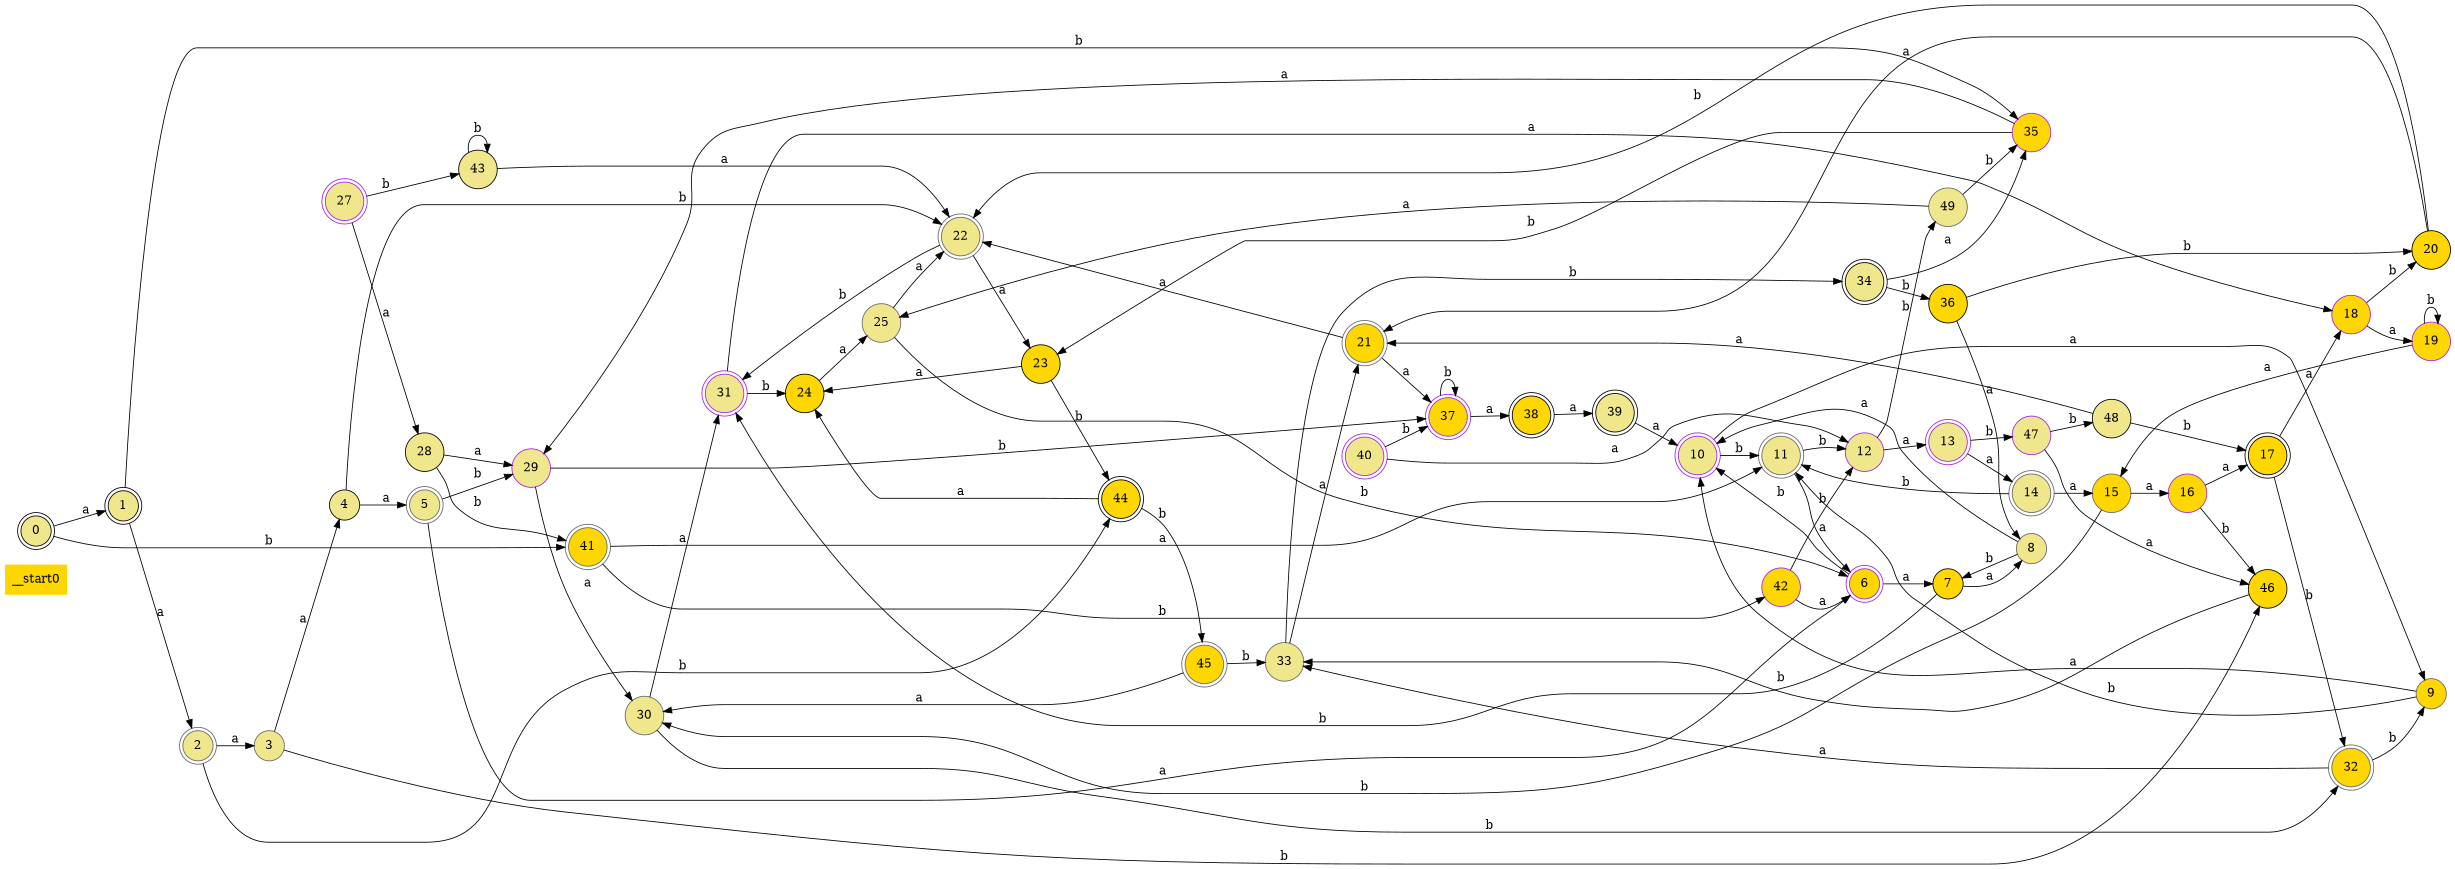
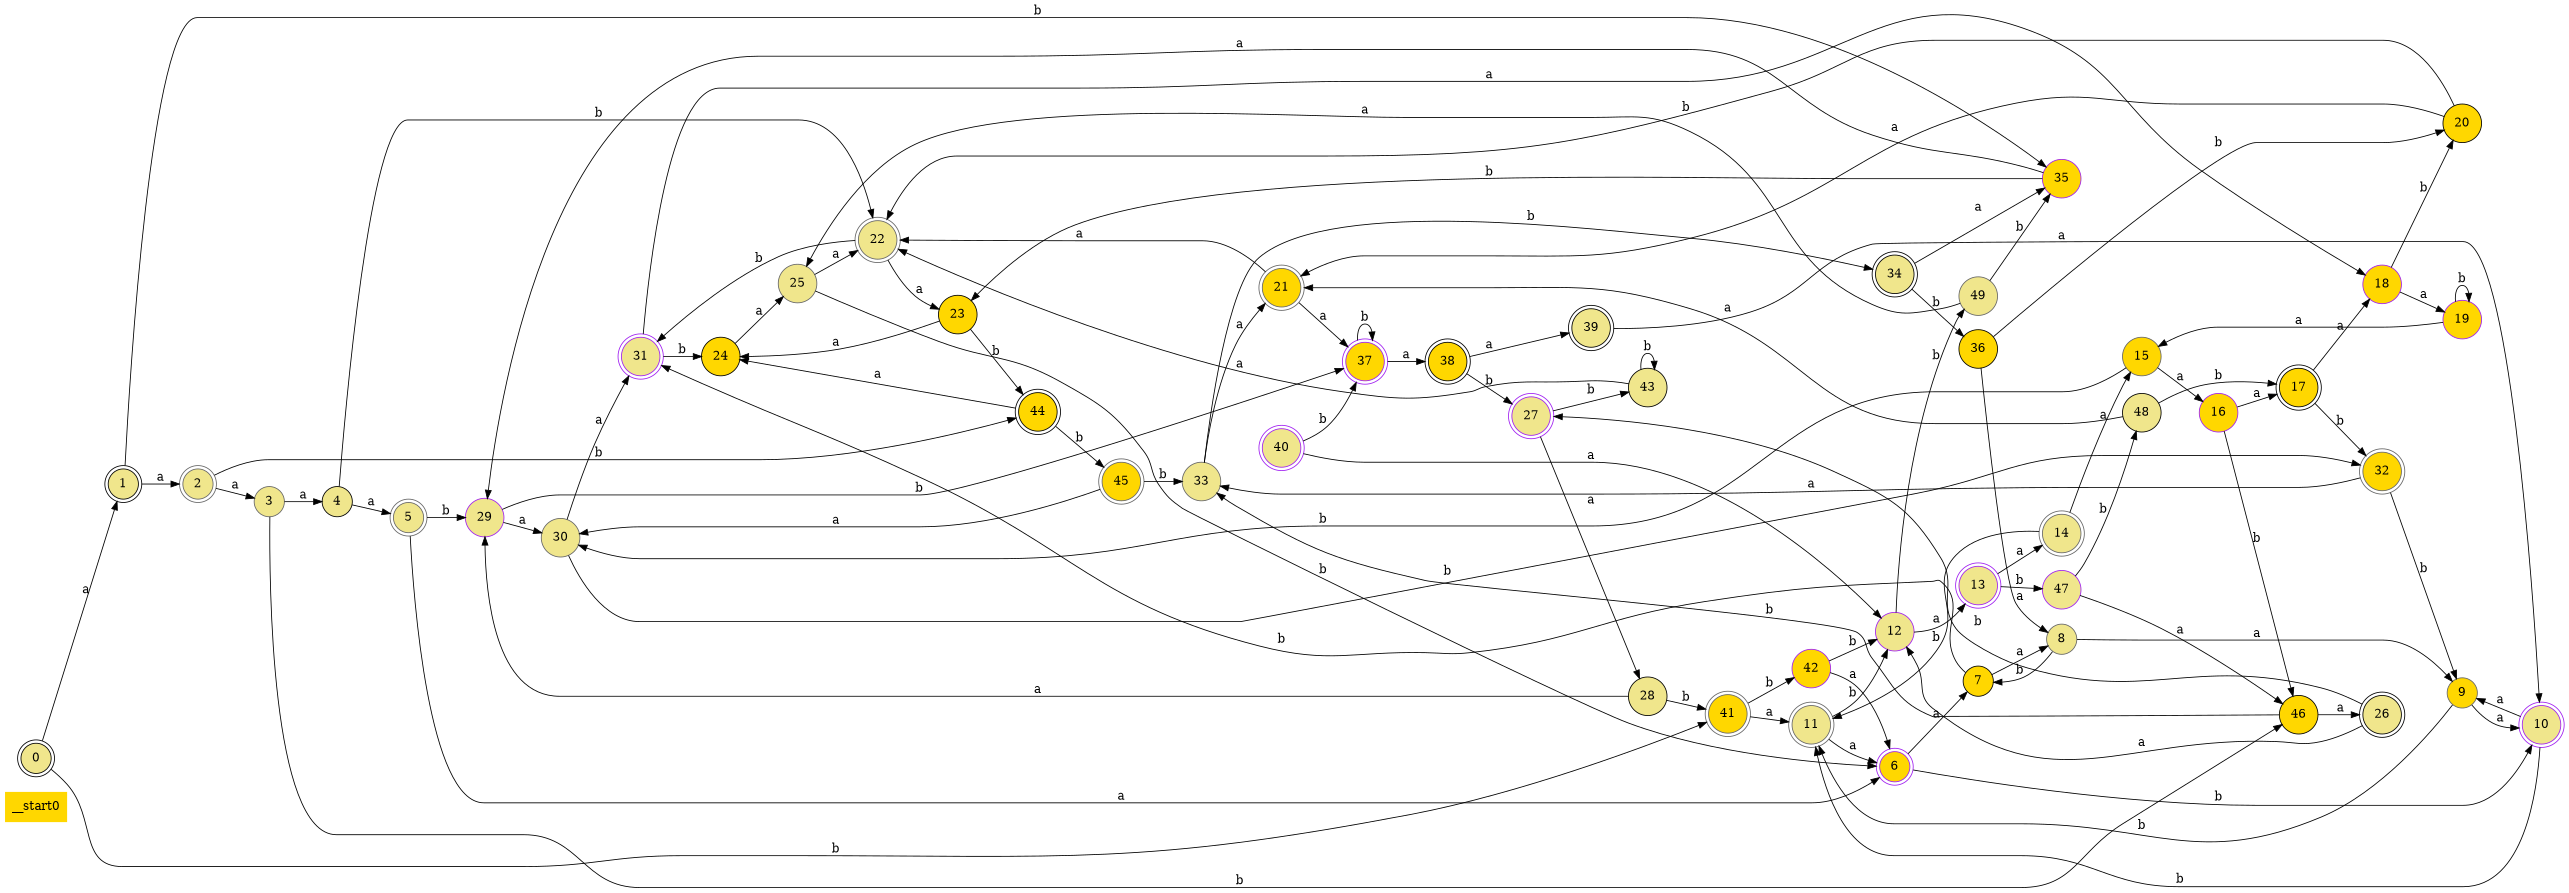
  digraph {
    rankdir=LR
    node [color=gray40 fillcolor=khaki shape=circle style=filled]
    __start0 [fillcolor=gold shape=none]
    n2 [color=black label=0 shape=doublecircle style="rounded,filled"]
    n3 [color=black label=1 shape=doublecircle style="rounded,filled"]
    n4 [fillcolor=gold label=41 shape=doublecircle style="rounded,filled"]
    n5 [label=2 shape=doublecircle style="rounded,filled"]
    n6 [color=purple fillcolor=gold label=35]
    n7 [label=11 shape=doublecircle style="rounded,filled"]
    n8 [color=purple fillcolor=gold label=42]
    n9 [label=3]
    n10 [color=black fillcolor=gold label=44 shape=doublecircle style="rounded,filled"]
    n11 [color=purple label=29]
    n12 [color=black fillcolor=gold label=23]
    n13 [color=black label=4]
    n14 [color=black fillcolor=gold label=46]
    n15 [color=black fillcolor=gold label=24]
    n16 [fillcolor=gold label=45 shape=doublecircle style="rounded,filled"]
    n17 [label=5 shape=doublecircle style="rounded,filled"]
    n18 [label=22 shape=doublecircle style="rounded,filled"]
+   n19 [color=black label=26 shape=doublecircle style="rounded,filled"]
    n20 [label=33]
    n21 [color=purple fillcolor=gold label=6 shape=doublecircle style="rounded,filled"]
    n22 [color=purple label=31 shape=doublecircle style="rounded,filled"]
    n23 [color=black fillcolor=gold label=7]
    n24 [color=purple label=10 shape=doublecircle style="rounded,filled"]
    n25 [label=30]
    n26 [color=purple fillcolor=gold label=37 shape=doublecircle style="rounded,filled"]
    n27 [label=8]
    n28 [fillcolor=gold label=9]
    n29 [color=purple fillcolor=gold label=18]
    n30 [color=purple label=12]
    n31 [color=purple label=13 shape=doublecircle style="rounded,filled"]
    n32 [label=49]
    n33 [label=14 shape=doublecircle style="rounded,filled"]
    n34 [color=purple label=47]
    n35 [label=25]
    n36 [fillcolor=gold label=15]
    n37 [color=black label=48]
    n38 [color=purple fillcolor=gold label=16]
    n39 [color=black fillcolor=gold label=17 shape=doublecircle style="rounded,filled"]
    n40 [fillcolor=gold label=32 shape=doublecircle style="rounded,filled"]
    n41 [color=purple fillcolor=gold label=19]
    n42 [color=black fillcolor=gold label=20]
    n43 [fillcolor=gold label=21 shape=doublecircle style="rounded,filled"]
    n44 [color=black fillcolor=gold label=38 shape=doublecircle style="rounded,filled"]
    n45 [color=purple label=27 shape=doublecircle style="rounded,filled"]
    n46 [color=black label=28]
    n47 [color=black label=43]
    n48 [color=black label=34 shape=doublecircle style="rounded,filled"]
    n49 [color=black fillcolor=gold label=36]
    n50 [color=black label=39 shape=doublecircle style="rounded,filled"]
    n51 [color=purple label=40 shape=doublecircle style="rounded,filled"]
    n2 -> n3 [label=a]
    n2 -> n4 [label=b]
    n3 -> n5 [label=a]
    n3 -> n6 [label=b]
    n4 -> n7 [label=a]
    n4 -> n8 [label=b]
    n5 -> n9 [label=a]
    n5 -> n10 [label=b]
    n6 -> n11 [label=a]
    n6 -> n12 [label=b]
    n7 -> n21 [label=a]
    n7 -> n30 [label=b]
    n8 -> n21 [label=a]
    n8 -> n30 [label=b]
    n9 -> n13 [label=a]
    n9 -> n14 [label=b]
    n10 -> n15 [label=a]
    n10 -> n16 [label=b]
    n11 -> n25 [label=a]
    n11 -> n26 [label=b]
    n12 -> n10 [label=b]
    n12 -> n15 [label=a]
    n13 -> n17 [label=a]
    n13 -> n18 [label=b]
+   n14 -> n19 [label=a]
    n14 -> n20 [label=b]
    n15 -> n35 [label=a]
    n16 -> n20 [label=b]
    n16 -> n25 [label=a]
    n17 -> n11 [label=b]
    n17 -> n21 [label=a]
    n18 -> n12 [label=a]
    n18 -> n22 [label=b]
+   n19 -> n30 [label=a]
+   n19 -> n45 [label=b]
    n20 -> n43 [label=a]
    n20 -> n48 [label=b]
    n21 -> n23 [label=a]
    n21 -> n24 [label=b]
    n22 -> n15 [label=b]
    n22 -> n29 [label=a]
    n23 -> n22 [label=b]
    n23 -> n27 [label=a]
    n24 -> n7 [label=b]
    n24 -> n28 [label=a]
    n25 -> n22 [label=a]
    n25 -> n40 [label=b]
    n26 -> n26 [label=b]
    n26 -> n44 [label=a]
    n27 -> n23 [label=b]
-   n27 -> n24 [label=a]
+   n27 -> n28 [label=a]
    n28 -> n7 [label=b]
    n28 -> n24 [label=a]
    n29 -> n41 [label=a]
    n29 -> n42 [label=b]
    n30 -> n31 [label=a]
    n30 -> n32 [label=b]
    n31 -> n33 [label=a]
    n31 -> n34 [label=b]
    n32 -> n6 [label=b]
    n32 -> n35 [label=a]
    n33 -> n7 [label=b]
    n33 -> n36 [label=a]
    n34 -> n14 [label=a]
    n34 -> n37 [label=b]
    n35 -> n18 [label=a]
    n35 -> n21 [label=b]
    n36 -> n25 [label=b]
    n36 -> n38 [label=a]
    n37 -> n39 [label=b]
    n37 -> n43 [label=a]
    n38 -> n14 [label=b]
    n38 -> n39 [label=a]
    n39 -> n29 [label=a]
    n39 -> n40 [label=b]
    n40 -> n20 [label=a]
    n40 -> n28 [label=b]
    n41 -> n36 [label=a]
    n41 -> n41 [label=b]
    n42 -> n18 [label=b]
    n42 -> n43 [label=a]
    n43 -> n18 [label=a]
    n43 -> n26 [label=a]
+   n44 -> n45 [label=b]
    n44 -> n50 [label=a]
    n45 -> n46 [label=a]
    n45 -> n47 [label=b]
    n46 -> n4 [label=b]
    n46 -> n11 [label=a]
    n47 -> n18 [label=a]
    n47 -> n47 [label=b]
    n48 -> n6 [label=a]
    n48 -> n49 [label=b]
    n49 -> n27 [label=a]
    n49 -> n42 [label=b]
    n50 -> n24 [label=a]
    n51 -> n26 [label=b]
    n51 -> n30 [label=a]
  }
